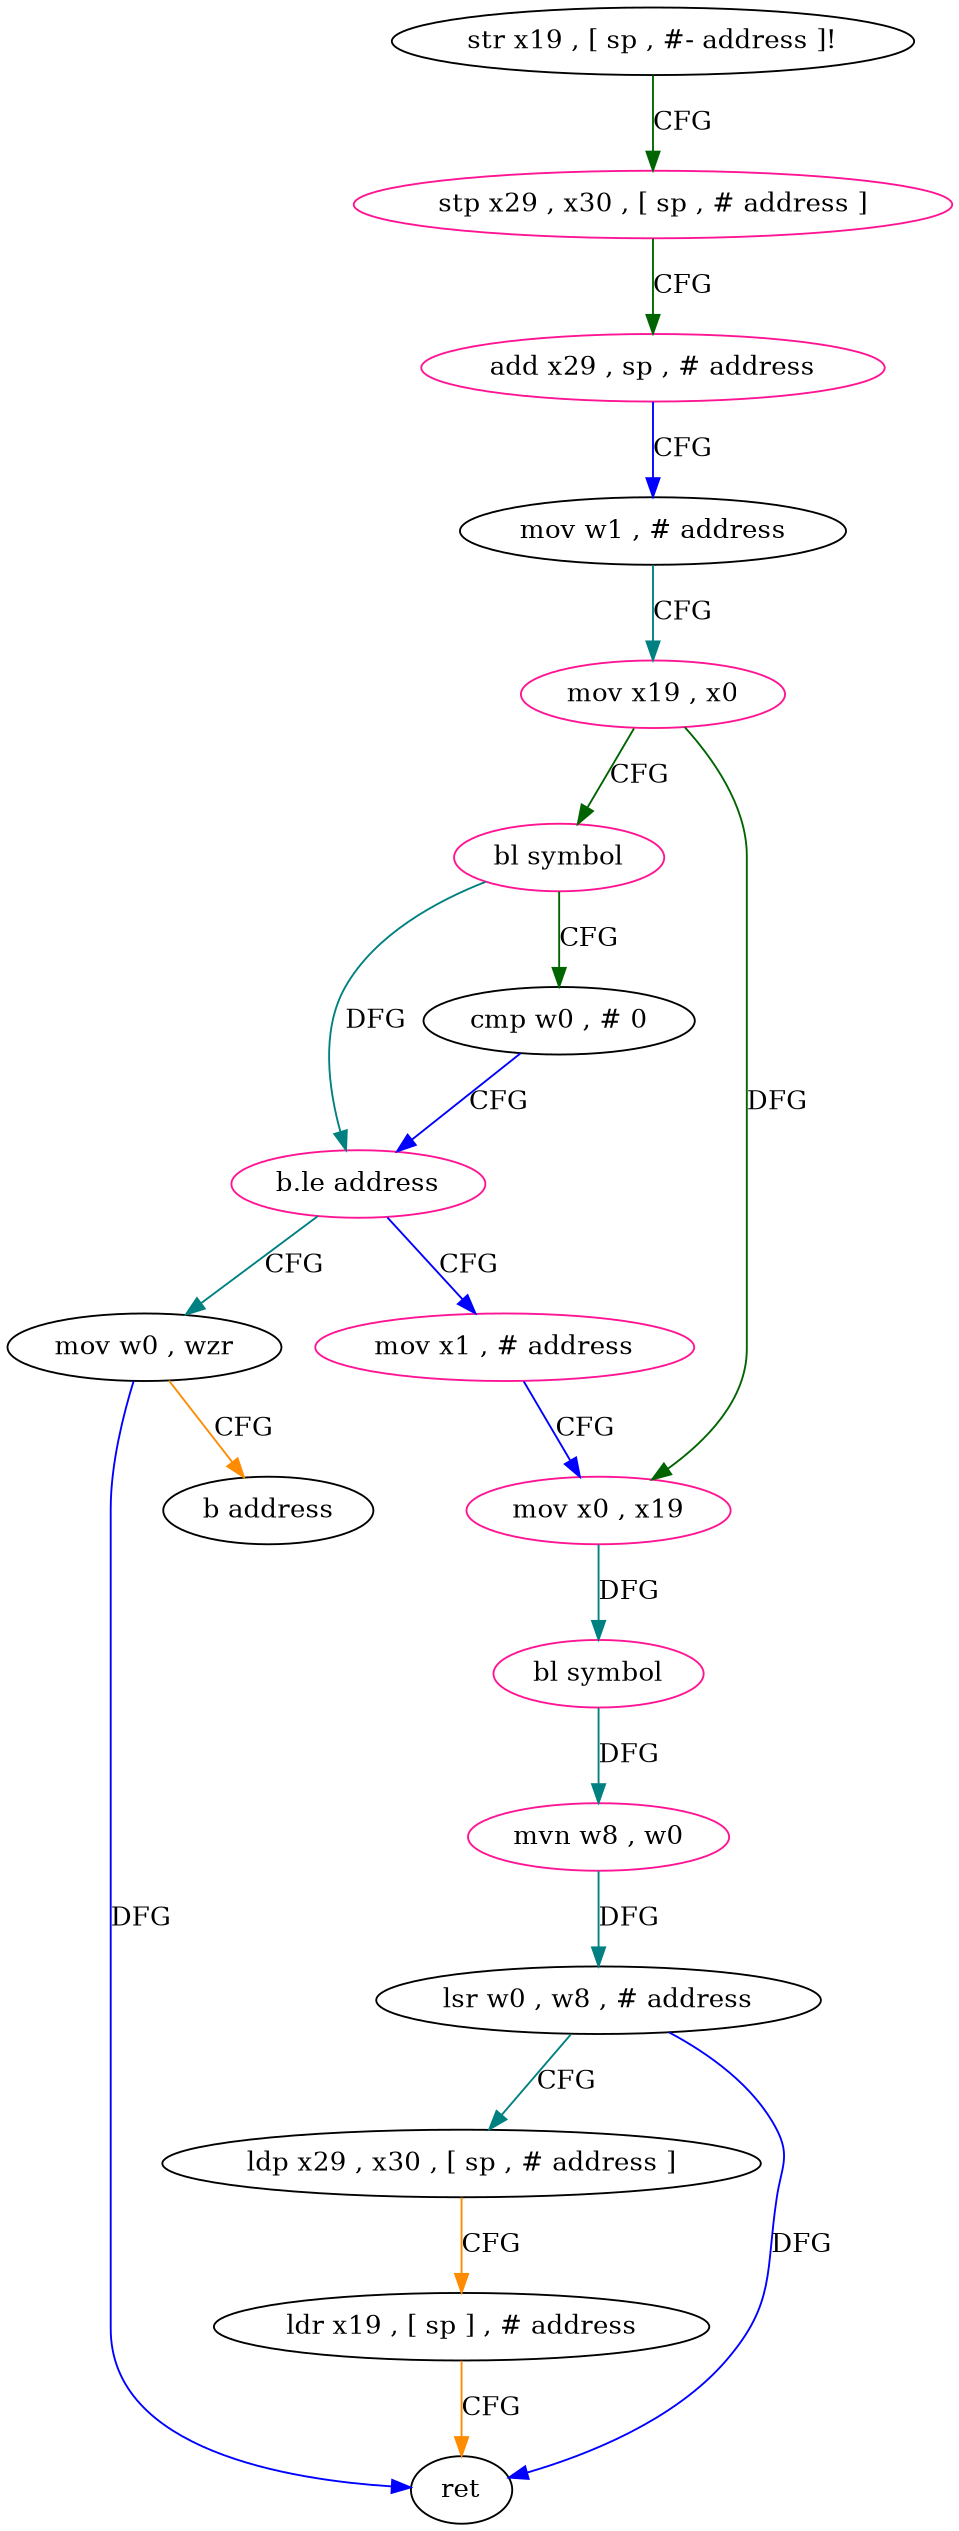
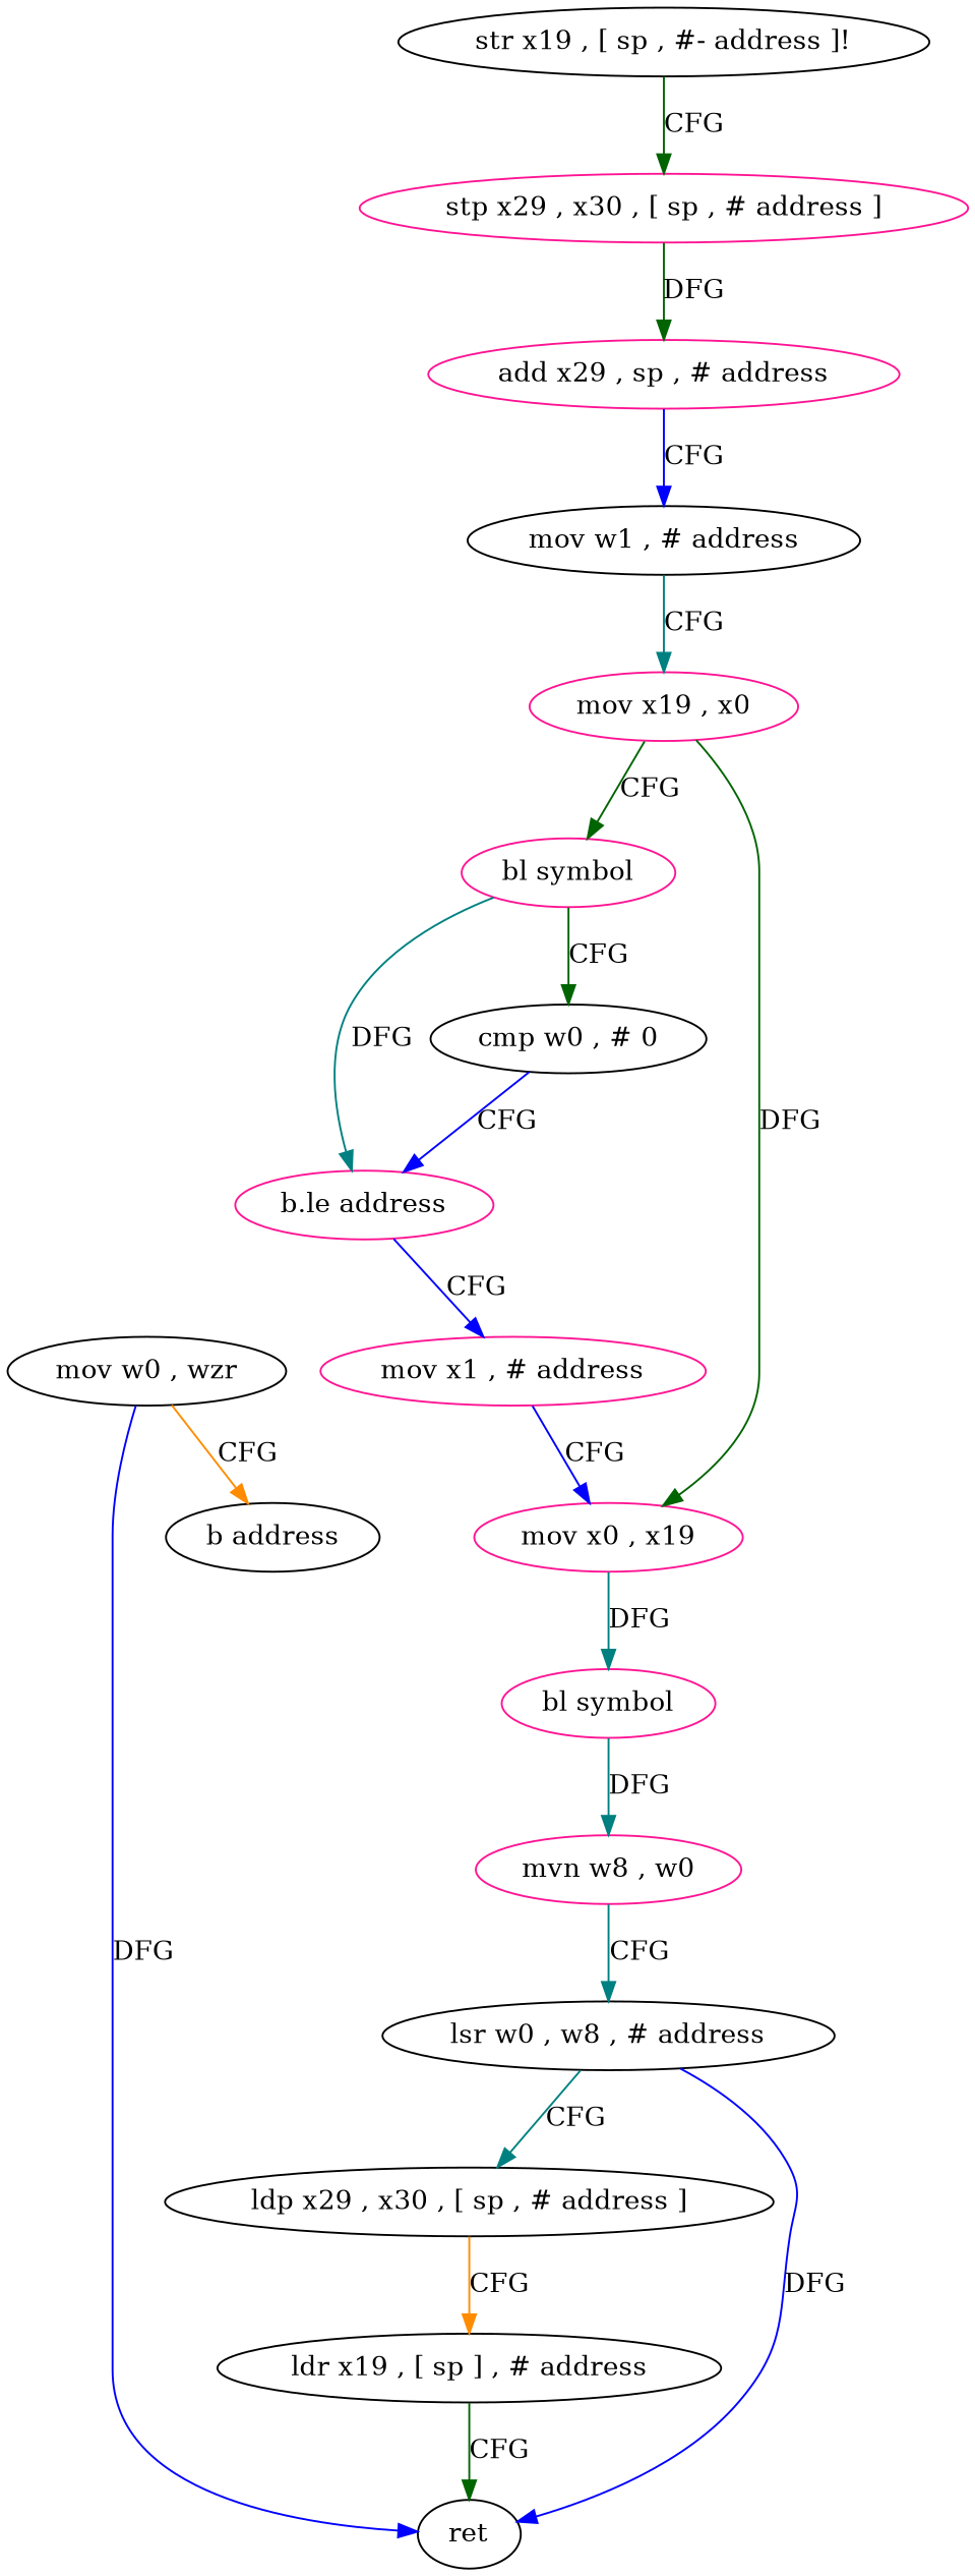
  digraph {
    node [color=black]
    edge [color=teal]
    n1 [label="str x19 , [ sp , #- address ]!"]
    n2 [color=deeppink label="stp x29 , x30 , [ sp , # address ]"]
    n3 [color=deeppink label="add x29 , sp , # address"]
    n4 [label="mov w1 , # address"]
    n5 [color=deeppink label="mov x19 , x0"]
    n6 [color=deeppink label="bl symbol"]
    n7 [color=deeppink label="mov x0 , x19"]
    n8 [label="cmp w0 , # 0"]
    n9 [color=deeppink label="b.le address"]
    n10 [color=deeppink label="bl symbol"]
    n11 [color=deeppink label="mov x1 , # address"]
    n12 [label="mov w0 , wzr"]
    n13 [label="b address"]
    n14 [label=ret]
    n15 [color=deeppink label="mvn w8 , w0"]
    n16 [label="lsr w0 , w8 , # address"]
    n17 [label="ldp x29 , x30 , [ sp , # address ]"]
    n18 [label="ldr x19 , [ sp ] , # address"]
    n1 -> n2 [color=darkgreen label=CFG]
-   n2 -> n3 [color=darkgreen label=CFG]
+   n2 -> n3 [color=darkgreen label=DFG]
    n3 -> n4 [color=blue label=CFG]
    n4 -> n5 [label=CFG]
    n5 -> n6 [color=darkgreen label=CFG]
    n5 -> n7 [color=darkgreen label=DFG]
    n6 -> n8 [color=darkgreen label=CFG]
    n6 -> n9 [label=DFG]
    n7 -> n10 [label=DFG]
    n8 -> n9 [color=blue label=CFG]
    n9 -> n11 [color=blue label=CFG]
-   n9 -> n12 [label=CFG]
    n10 -> n15 [label=DFG]
    n11 -> n7 [color=blue label=CFG]
    n12 -> n13 [color=darkorange label=CFG]
    n12 -> n14 [color=blue label=DFG]
-   n15 -> n16 [label=DFG]
+   n15 -> n16 [label=CFG]
    n16 -> n14 [color=blue label=DFG]
    n16 -> n17 [label=CFG]
    n17 -> n18 [color=darkorange label=CFG]
-   n18 -> n14 [color=darkorange label=CFG]
+   n18 -> n14 [color=darkgreen label=CFG]
  }
